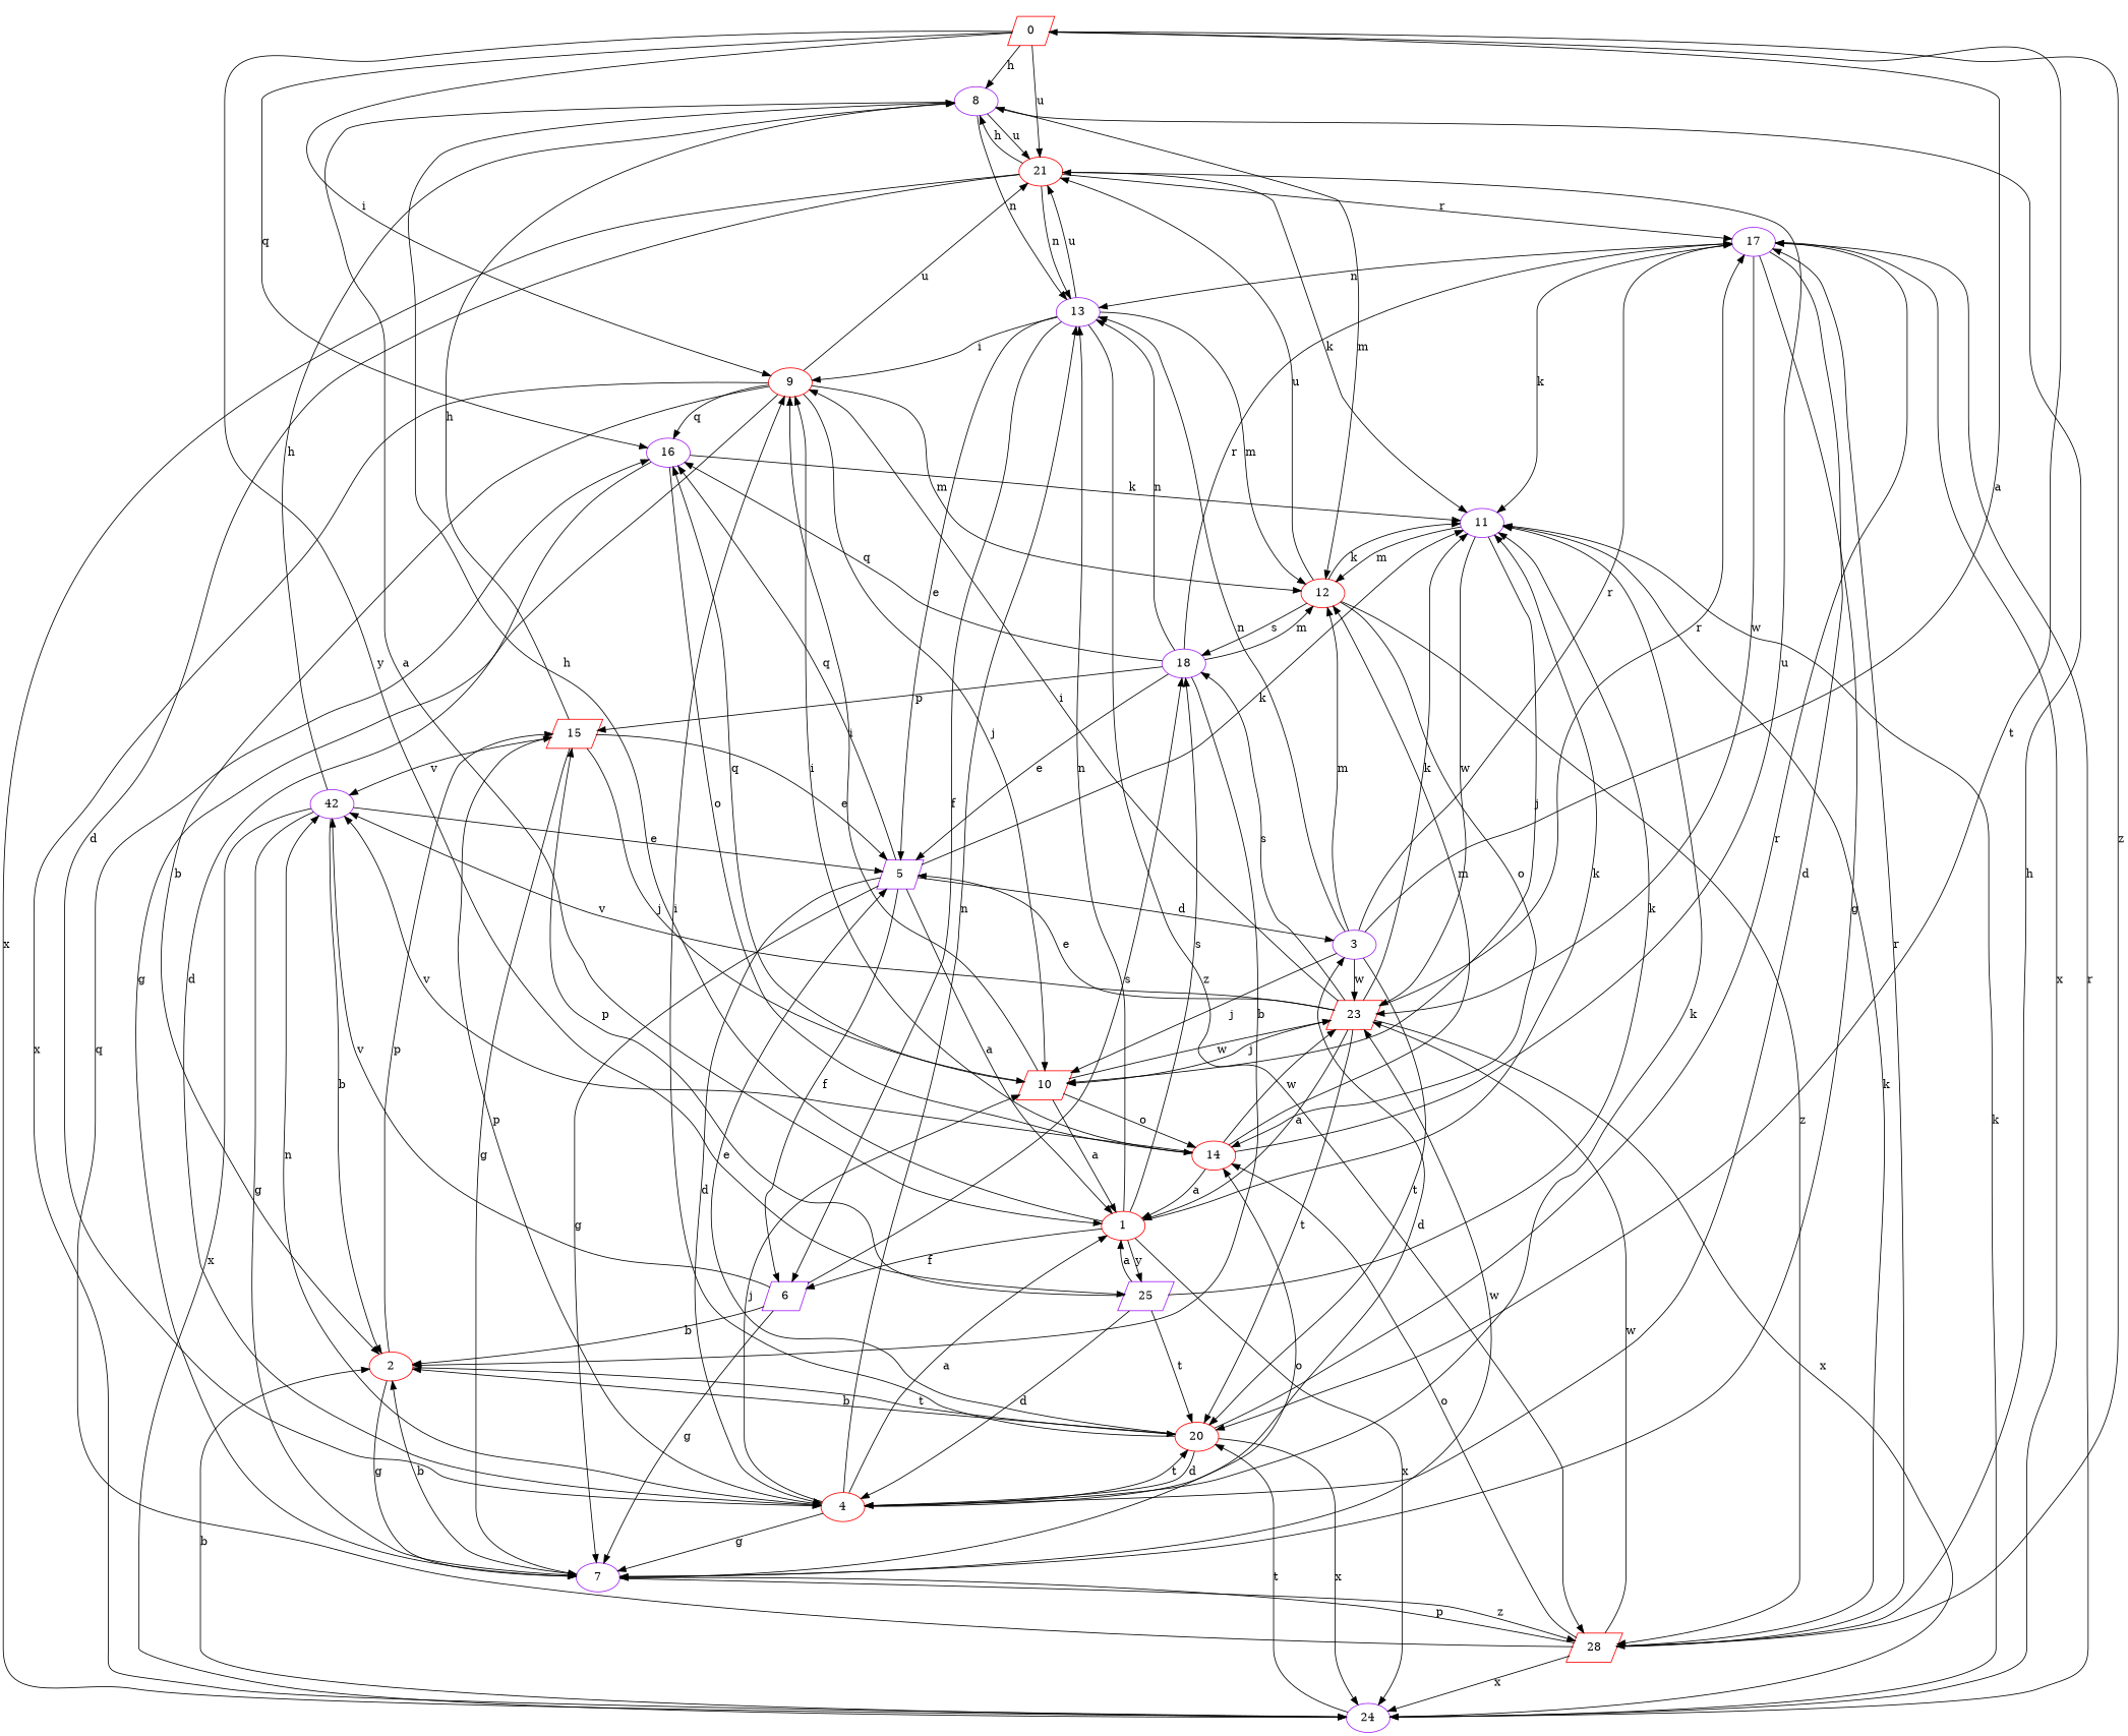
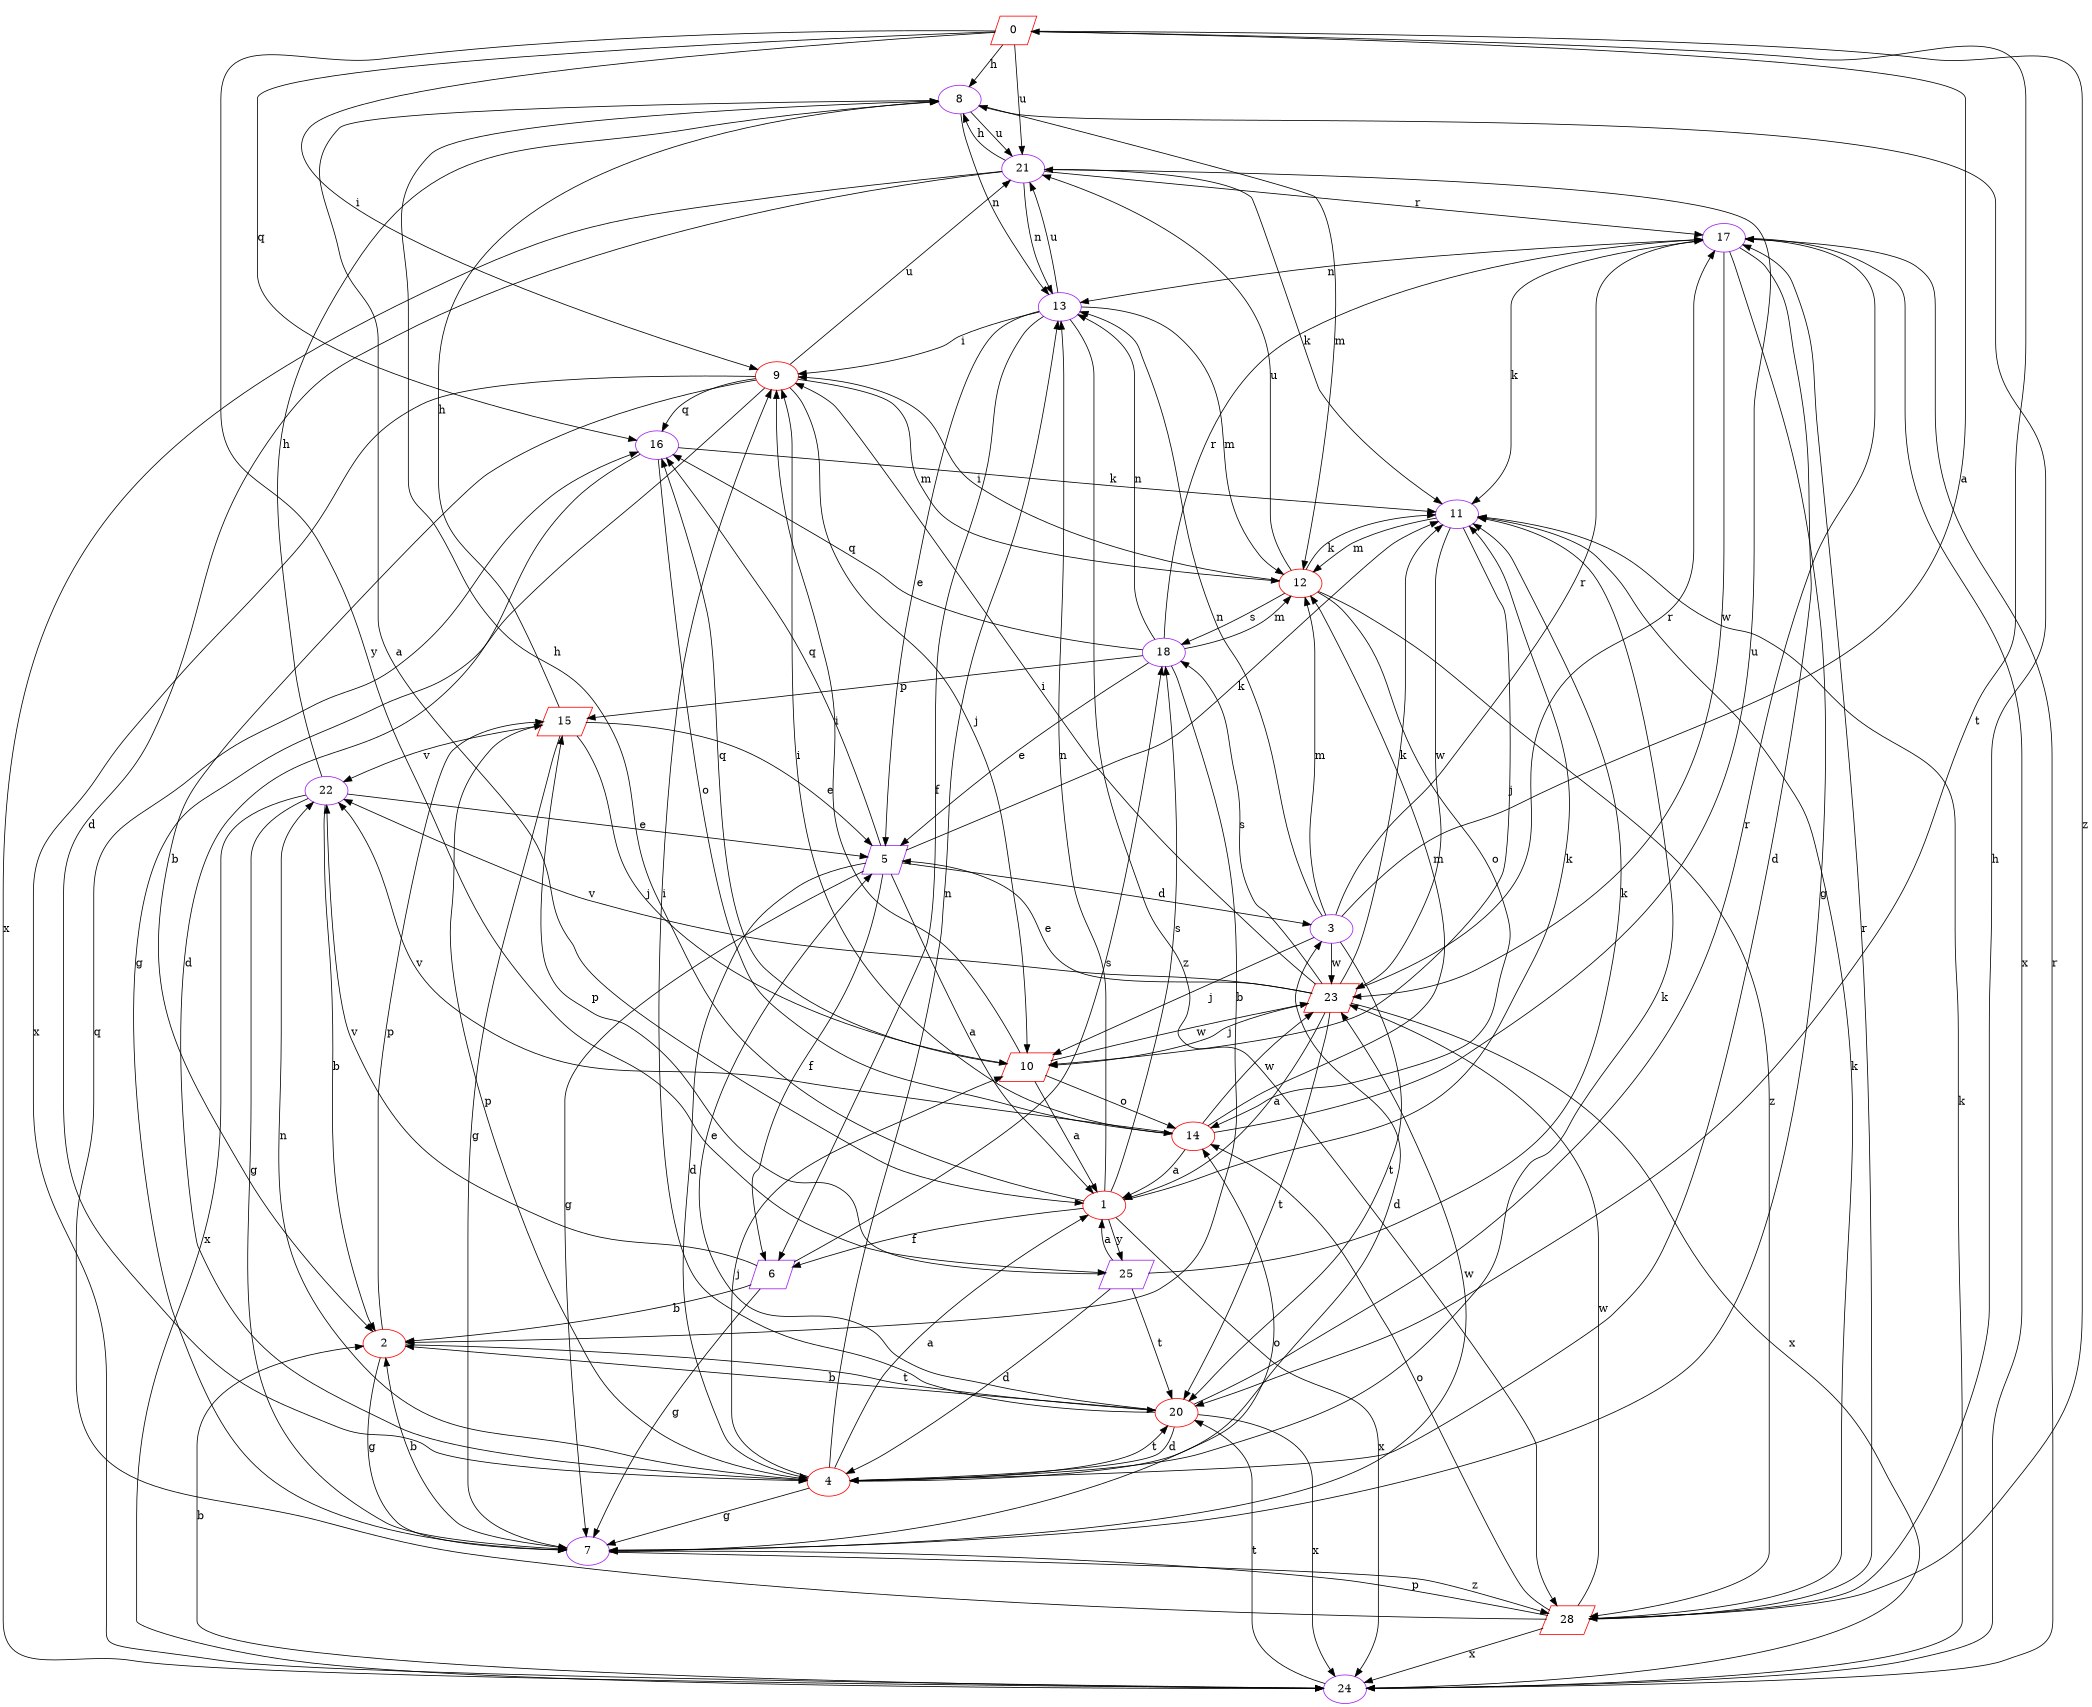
  strict digraph {
    node [color=purple shape=ellipse]
    0 [color=red shape=parallelogram]
    8
    9 [color=red]
    16
    20 [color=red]
-   21 [color=red]
+   21
    25 [shape=parallelogram]
    28 [color=red shape=parallelogram]
    1 [color=red]
    13
    12 [color=red]
    24
    2 [color=red]
    7
    10 [color=red shape=parallelogram]
    11
    4 [color=red]
    14 [color=red]
    17
    5 [shape=parallelogram]
    15 [color=red shape=parallelogram]
    23 [color=red shape=parallelogram]
    6 [shape=parallelogram]
    18
-   22 [label=42]
+   22
    3
    0 -> 8 [label=h]
    0 -> 9 [label=i]
    0 -> 16 [label=q]
    0 -> 20 [label=t]
    0 -> 21 [label=u]
    0 -> 25 [label=y]
    0 -> 28 [label=z]
    8 -> 21 [label=u]
    8 -> 1 [label=a]
    8 -> 13 [label=n]
    8 -> 12 [label=m]
    9 -> 16 [label=q]
    9 -> 21 [label=u]
    9 -> 12 [label=m]
    9 -> 24 [label=x]
    9 -> 2 [label=b]
    9 -> 7 [label=g]
    9 -> 10 [label=j]
    16 -> 11 [label=k]
    16 -> 4 [label=d]
    16 -> 14 [label=o]
    20 -> 9 [label=i]
    20 -> 24 [label=x]
    20 -> 2 [label=b]
    20 -> 4 [label=d]
    20 -> 17 [label=r]
    20 -> 5 [label=e]
    21 -> 8 [label=h]
    21 -> 13 [label=n]
    21 -> 24 [label=x]
    21 -> 11 [label=k]
    21 -> 4 [label=d]
    21 -> 17 [label=r]
    25 -> 20 [label=t]
    25 -> 1 [label=a]
    25 -> 11 [label=k]
    25 -> 4 [label=d]
    25 -> 15 [label=p]
    28 -> 8 [label=h]
    28 -> 16 [label=q]
    28 -> 24 [label=x]
    28 -> 7 [label=p]
    28 -> 11 [label=k]
    28 -> 14 [label=o]
    28 -> 17 [label=r]
    28 -> 23 [label=w]
    1 -> 8 [label=h]
    1 -> 25 [label=y]
    1 -> 13 [label=n]
    1 -> 24 [label=x]
    1 -> 11 [label=k]
    1 -> 6 [label=f]
    1 -> 18 [label=s]
    13 -> 9 [label=i]
    13 -> 21 [label=u]
    13 -> 28 [label=z]
    13 -> 12 [label=m]
    13 -> 5 [label=e]
    13 -> 6 [label=f]
+   12 -> 9 [label=i]
    12 -> 21 [label=u]
    12 -> 28 [label=z]
    12 -> 11 [label=k]
    12 -> 14 [label=o]
    12 -> 18 [label=s]
    24 -> 20 [label=t]
    24 -> 2 [label=b]
    24 -> 11 [label=k]
    24 -> 17 [label=r]
    2 -> 20 [label=t]
    2 -> 7 [label=g]
    2 -> 15 [label=p]
    7 -> 28 [label=z]
    7 -> 2 [label=b]
    7 -> 14 [label=o]
    7 -> 23 [label=w]
    10 -> 9 [label=i]
    10 -> 16 [label=q]
    10 -> 1 [label=a]
    10 -> 14 [label=o]
    10 -> 23 [label=w]
    11 -> 12 [label=m]
    11 -> 10 [label=j]
    11 -> 23 [label=w]
    4 -> 20 [label=t]
    4 -> 1 [label=a]
    4 -> 13 [label=n]
    4 -> 7 [label=g]
    4 -> 10 [label=j]
    4 -> 11 [label=k]
    4 -> 15 [label=p]
    4 -> 22 [label=n]
    4 -> 3 [label=d]
    14 -> 9 [label=i]
    14 -> 21 [label=u]
    14 -> 1 [label=a]
    14 -> 12 [label=m]
    14 -> 23 [label=w]
    14 -> 22 [label=v]
    17 -> 13 [label=n]
    17 -> 24 [label=x]
    17 -> 7 [label=g]
    17 -> 11 [label=k]
    17 -> 4 [label=d]
    17 -> 23 [label=w]
    5 -> 16 [label=q]
    5 -> 1 [label=a]
    5 -> 7 [label=g]
    5 -> 11 [label=k]
    5 -> 4 [label=d]
    5 -> 6 [label=f]
    5 -> 3 [label=d]
    15 -> 8 [label=h]
    15 -> 7 [label=g]
    15 -> 10 [label=j]
    15 -> 5 [label=e]
    15 -> 22 [label=v]
    23 -> 9 [label=i]
    23 -> 20 [label=t]
    23 -> 1 [label=a]
    23 -> 24 [label=x]
    23 -> 10 [label=j]
    23 -> 11 [label=k]
    23 -> 17 [label=r]
    23 -> 5 [label=e]
    23 -> 18 [label=s]
    23 -> 22 [label=v]
    6 -> 2 [label=b]
    6 -> 7 [label=g]
    6 -> 18 [label=s]
    6 -> 22 [label=v]
    18 -> 16 [label=q]
    18 -> 13 [label=n]
    18 -> 12 [label=m]
    18 -> 2 [label=b]
    18 -> 17 [label=r]
    18 -> 5 [label=e]
    18 -> 15 [label=p]
    22 -> 8 [label=h]
    22 -> 24 [label=x]
    22 -> 2 [label=b]
    22 -> 7 [label=g]
    22 -> 5 [label=e]
    3 -> 0 [label=a]
    3 -> 20 [label=t]
    3 -> 13 [label=n]
    3 -> 12 [label=m]
    3 -> 10 [label=j]
    3 -> 17 [label=r]
    3 -> 23 [label=w]
  }
